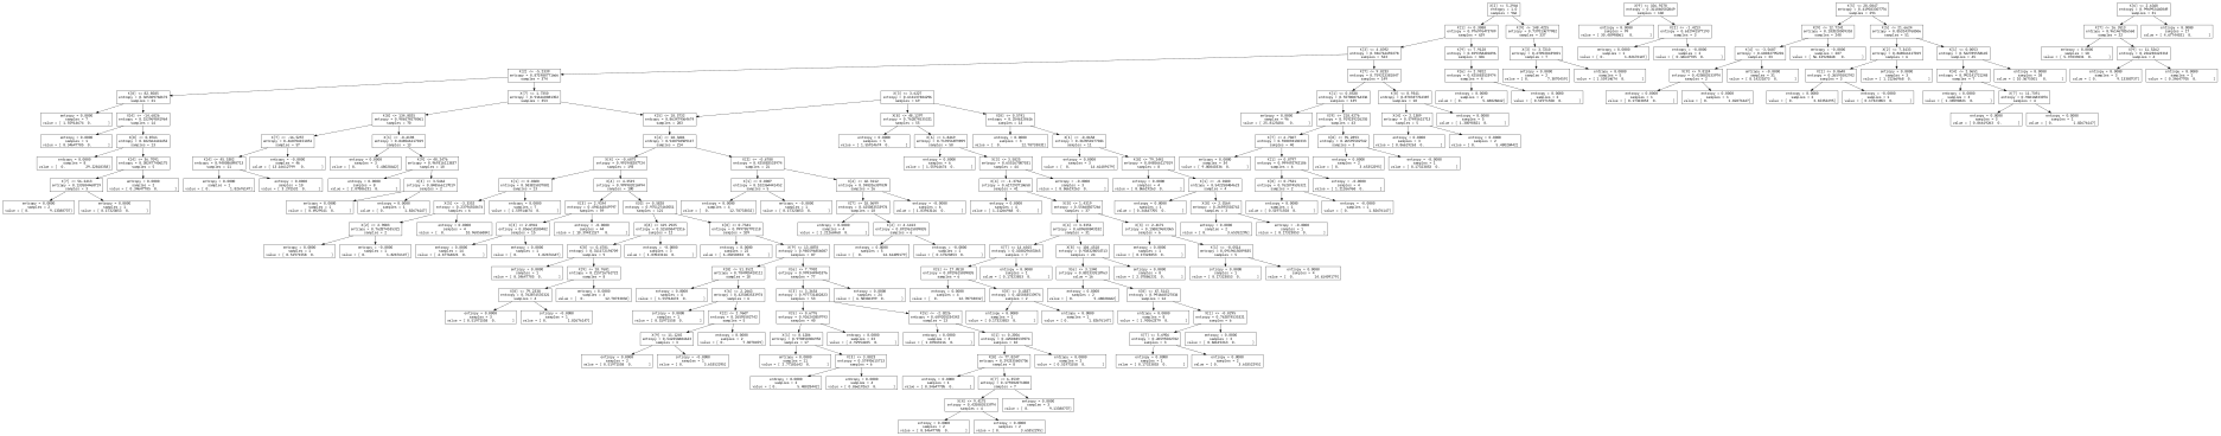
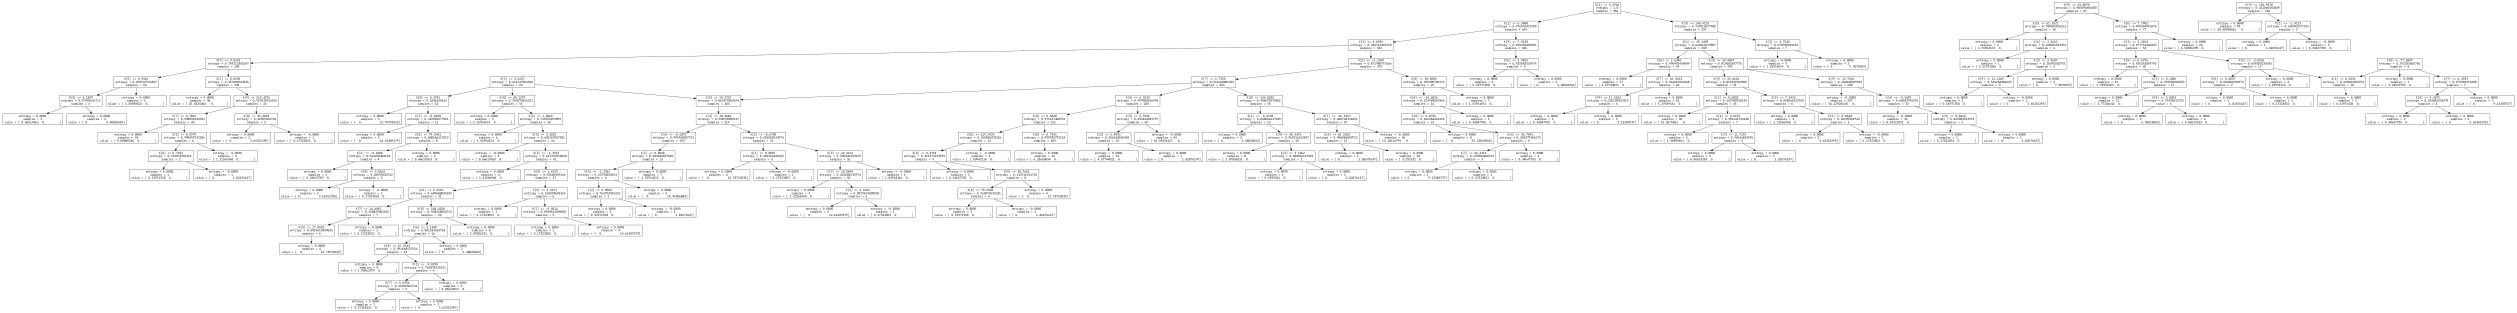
  digraph {
    fontname="IBM Plex Mono"
    node [fontname="IBM Plex Mono" shape=box]
    edge [fontname="IBM Plex Mono"]
    n1 [label="X[2] <= 5.2946\nentropy = 1.0\nsamples = 966"]
    n2 [label="X[1] <= 0.3088\nentropy = 0.976976473709\nsamples = 629"]
    n3 [label="X[9] <= 148.4215\nentropy = 0.737013677982\nsamples = 337"]
    n4 [label="X[3] <= 4.0392\nentropy = 0.946714459278\nsamples = 523"]
    n5 [label="X[9] <= 7.9120\nentropy = 0.699358401896\nsamples = 106"]
+   n6 [label="X[4] <= 19.1409\nentropy = 0.624310179857\nsamples = 330"]
    n7 [label="X[3] <= 3.7210\nentropy = 0.670920439691\nsamples = 7"]
    n8 [label="X[2] <= -5.2339\nentropy = 0.871980771666\nsamples = 374"]
    n9 [label="X[7] <= 9.8233\nentropy = 0.759213381047\nsamples = 149"]
    n10 [label="X[6] <= 2.9812\nentropy = 0.425083533974\nsamples = 4"]
    n11 [label="X[8] <= 82.8585\nentropy = 0.325309760172\nsamples = 21"]
    n12 [label="X[7] <= 1.7350\nentropy = 0.916160081352\nsamples = 353"]
    n13 [label="X[1] <= 0.0538\nentropy = 0.557008764336\nsamples = 139"]
    n14 [label="X[0] <= 0.9341\nentropy = 0.870337724387\nsamples = 10"]
    n15 [label="entropy = 0.0000\nsamples = 7\nvalue = [ 1.55914674  0.        ]"]
    n16 [label="X[4] <= -14.6826\nentropy = 0.152969841964\nsamples = 14"]
    n17 [label="X[8] <= 134.0025\nentropy = 0.906574570061\nsamples = 70"]
    n18 [label="X[5] <= 10.5732\nentropy = 0.863479564674\nsamples = 283"]
    n19 [label="entropy = 0.0000\nsamples = 1\nvalue = [ 0.34647705  0.        ]"]
    n20 [label="X[0] <= 0.8761\nentropy = 0.102364441452\nsamples = 13"]
    n21 [label="entropy = 0.0000\nsamples = 8\nvalue = [  0.          29.22818358]"]
    n22 [label="X[4] <= 36.7091\nentropy = 0.302477406175\nsamples = 5"]
    n23 [label="X[7] <= 56.2413\nentropy = 0.133584460719\nsamples = 3"]
    n24 [label="entropy = 0.0000\nsamples = 2\nvalue = [ 0.34647705  0.        ]"]
    n25 [label="entropy = 0.0000\nsamples = 2\nvalue = [ 0.          9.13380737]"]
    n26 [label="entropy = 0.0000\nsamples = 1\nvalue = [ 0.17323853  0.        ]"]
    n27 [label="X[7] <= -16.5257\nentropy = 0.468704151851\nsamples = 57"]
    n28 [label="X[1] <= -0.4198\nentropy = 0.848566117019\nsamples = 13"]
    n29 [label="X[4] <= 18.3681\nentropy = 0.948758509117\nsamples = 214"]
    n30 [label="X[4] <= 45.5302\nentropy = 0.940086890713\nsamples = 11"]
    n31 [label="entropy = -0.0000\nsamples = 46\nvalue = [ 13.16612799   0.        ]"]
    n32 [label="entropy = 0.0000\nsamples = 3\nvalue = [ 0.          5.48028442]"]
    n33 [label="X[9] <= 40.2476\nentropy = 0.969316113837\nsamples = 10"]
    n34 [label="entropy = 0.0000\nsamples = 1\nvalue = [ 0.          1.82676147]"]
    n35 [label="entropy = 0.0000\nsamples = 10\nvalue = [ 3.291532  0.      ]"]
    n36 [label="entropy = 0.0000\nsamples = 8\nvalue = [ 2.07886231  0.        ]"]
    n37 [label="X[3] <= 3.5462\nentropy = 0.848566117019\nsamples = 2"]
    n38 [label="entropy = 0.0000\nsamples = 1\nvalue = [ 0.6929541  0.       ]"]
    n39 [label="entropy = 0.0000\nsamples = 1\nvalue = [ 0.          1.82676147]"]
    n40 [label="X[4] <= -0.6075\nentropy = 0.991948207724\nsamples = 193"]
    n41 [label="X[2] <= -0.6700\nentropy = 0.425083533974\nsamples = 21"]
    n42 [label="X[3] <= 3.6227\nentropy = 0.611137384296\nsamples = 69"]
    n43 [label="X[8] <= 48.1297\nentropy = 0.762874535321\nsamples = 55"]
    n44 [label="X[0] <= 0.5741\nentropy = 0.2546320616\nsamples = 14"]
    n45 [label="X[1] <= 0.0020\nentropy = 0.583815037801\nsamples = 13"]
    n46 [label="X[4] <= 4.3519\nentropy = 0.999982016994\nsamples = 180"]
    n47 [label="X[1] <= 0.0007\nentropy = 0.102364441452\nsamples = 5"]
    n48 [label="X[4] <= 42.3112\nentropy = 0.590326307039\nsamples = 16"]
    n49 [label="X[5] <= -3.3352\nentropy = 0.23794558674\nsamples = 6"]
    n50 [label="entropy = 0.0000\nsamples = 7\nvalue = [ 1.55914674  0.        ]"]
    n51 [label="X[3] <= 2.9194\nentropy = 0.494164049797\nsamples = 59"]
    n52 [label="X[0] <= 0.5828\nentropy = 0.975127460551\nsamples = 121"]
    n53 [label="X[2] <= 2.9003\nentropy = 0.762874535321\nsamples = 2"]
    n54 [label="entropy = 0.0000\nsamples = 4\nvalue = [  0.          10.96056884]"]
    n55 [label="entropy = 0.0000\nsamples = 1\nvalue = [ 0.51971558  0.        ]"]
    n56 [label="entropy = -0.0000\nsamples = 1\nvalue = [ 0.          1.82676147]"]
    n57 [label="X[3] <= 2.8941\nentropy = 0.856618180482\nsamples = 15"]
    n58 [label="entropy = -0.0000\nsamples = 44\nvalue = [ 10.39431157   0.        ]"]
    n59 [label="X[8] <= 119.2925\nentropy = 0.515858472316\nsamples = 12"]
    n60 [label="X[0] <= 0.7341\nentropy = 0.999785770118\nsamples = 109"]
    n61 [label="entropy = 0.0000\nsamples = 14\nvalue = [ 4.67744021  0.        ]"]
    n62 [label="entropy = 0.0000\nsamples = 1\nvalue = [ 0.          1.82676147]"]
    n63 [label="X[0] <= 0.4701\nentropy = 0.311172194709\nsamples = 9"]
    n64 [label="entropy = -0.0000\nsamples = 3\nvalue = [ 1.03943116  0.        ]"]
    n65 [label="entropy = 0.0000\nsamples = 22\nvalue = [ 6.23658694  0.        ]"]
    n66 [label="X[9] <= 13.8870\nentropy = 0.985596856087\nsamples = 87"]
    n67 [label="entropy = 0.0000\nsamples = 1\nvalue = [ 0.34647705  0.        ]"]
    n68 [label="X[9] <= 18.7601\nentropy = 0.215716761722\nsamples = 8"]
    n69 [label="X[8] <= 79.2338\nentropy = 0.762874535321\nsamples = 4"]
    n70 [label="entropy = 0.0000\nsamples = 4\nvalue = [  0.          12.78733032]"]
    n71 [label="entropy = 0.0000\nsamples = 3\nvalue = [ 0.51971558  0.        ]"]
    n72 [label="entropy = -0.0000\nsamples = 1\nvalue = [ 0.          1.82676147]"]
    n73 [label="X[8] <= 51.3521\nentropy = 0.704905410111\nsamples = 10"]
    n74 [label="X[6] <= 7.7902\nentropy = 0.999344941876\nsamples = 77"]
    n75 [label="entropy = 0.0000\nsamples = 4\nvalue = [ 1.55914674  0.        ]"]
    n76 [label="X[6] <= 2.2663\nentropy = 0.425083533974\nsamples = 6"]
    n77 [label="X[3] <= 3.3654\nentropy = 0.977731402823\nsamples = 53"]
    n78 [label="entropy = 0.0000\nsamples = 24\nvalue = [ 6.58306399  0.        ]"]
    n79 [label="entropy = 0.0000\nsamples = 1\nvalue = [ 0.51971558  0.        ]"]
    n80 [label="X[2] <= 2.9607\nentropy = 0.26595502742\nsamples = 5"]
    n81 [label="X[9] <= 11.1245\nentropy = 0.542258484623\nsamples = 3"]
    n82 [label="entropy = 0.0000\nsamples = 2\nvalue = [ 0.         7.3070459]"]
    n83 [label="entropy = 0.0000\nsamples = 2\nvalue = [ 0.51971558  0.        ]"]
    n84 [label="entropy = -0.0000\nsamples = 1\nvalue = [ 0.          3.65352295]"]
    n85 [label="X[5] <= 0.6776\nentropy = 0.926243859793\nsamples = 40"]
    n86 [label="X[5] <= -2.0226\nentropy = 0.609205334342\nsamples = 13"]
    n87 [label="X[1] <= 0.1286\nentropy = 0.970350306953\nsamples = 17"]
    n88 [label="entropy = 0.0000\nsamples = 23\nvalue = [ 6.92954105  0.        ]"]
    n89 [label="entropy = 0.0000\nsamples = 3\nvalue = [ 1.03943116  0.        ]"]
    n90 [label="X[1] <= 0.2056\nentropy = 0.425083533974\nsamples = 10"]
    n91 [label="entropy = 0.0000\nsamples = 11\nvalue = [ 2.77181642  0.        ]"]
-   n92 [label="X[3] <= 3.0823\nentropy = 0.57495615713\nsamples = 6"]
+   n92 [label="X[3] <= 3.0823\nentropy = 0.57495615713\nvalue = 6"]
    n93 [label="entropy = 0.0000\nsamples = 2\nvalue = [ 0.          5.48028442]"]
    n94 [label="entropy = 0.0000\nsamples = 4\nvalue = [ 0.86619263  0.        ]"]
    n95 [label="X[8] <= 77.8247\nentropy = 0.292335605756\nsamples = 8"]
    n96 [label="entropy = 0.0000\nsamples = 2\nvalue = [ 0.51971558  0.        ]"]
    n97 [label="entropy = 0.0000\nsamples = 1\nvalue = [ 0.34647705  0.        ]"]
    n98 [label="X[7] <= 6.3539\nentropy = 0.175902271008\nsamples = 7"]
    n99 [label="X[4] <= 9.4175\nentropy = 0.425083533974\nsamples = 4"]
    n100 [label="entropy = 0.0000\nsamples = 3\nvalue = [ 0.          9.13380737]"]
    n101 [label="entropy = 0.0000\nsamples = 2\nvalue = [ 0.34647705  0.        ]"]
    n102 [label="entropy = 0.0000\nsamples = 2\nvalue = [ 0.          3.65352295]"]
    n103 [label="entropy = 0.0000\nsamples = 4\nvalue = [  0.          12.78733032]"]
    n104 [label="entropy = -0.0000\nsamples = 1\nvalue = [ 0.17323853  0.        ]"]
    n105 [label="X[7] <= 10.0699\nentropy = 0.425083533974\nsamples = 10"]
    n106 [label="entropy = -0.0000\nsamples = 6\nvalue = [ 1.03943116  0.        ]"]
    n107 [label="entropy = 0.0000\nsamples = 4\nvalue = [ 1.21266968  0.        ]"]
    n108 [label="X[2] <= 4.1413\nentropy = 0.0919615009835\nsamples = 6"]
    n109 [label="entropy = 0.0000\nsamples = 5\nvalue = [  0.          14.61409179]"]
    n110 [label="entropy = -0.0000\nsamples = 1\nvalue = [ 0.17323853  0.        ]"]
    n111 [label="entropy = 0.0000\nsamples = 5\nvalue = [ 1.55914674  0.        ]"]
    n112 [label="X[6] <= 1.8469\nentropy = 0.713956879899\nsamples = 50"]
    n113 [label="entropy = 0.0000\nsamples = 3\nvalue = [  0.          12.78733032]"]
    n114 [label="X[1] <= -0.0658\nentropy = 0.367850177021\nsamples = 11"]
    n115 [label="entropy = 0.0000\nsamples = 6\nvalue = [ 1.55914674  0.        ]"]
    n116 [label="X[3] <= 3.5825\nentropy = 0.655167007031\nsamples = 44"]
    n117 [label="X[4] <= -1.3762\nentropy = 0.617293710658\nsamples = 41"]
    n118 [label="entropy = -0.0000\nsamples = 3\nvalue = [ 0.86619263  0.        ]"]
    n119 [label="entropy = 0.0000\nsamples = 4\nvalue = [ 1.21266968  0.        ]"]
    n120 [label="X[0] <= 1.4319\nentropy = 0.55660507266\nsamples = 37"]
    n121 [label="X[4] <= 3.3351\nentropy = 0.689680843182\nsamples = 31"]
    n122 [label="X[3] <= 2.4171\nentropy = 0.158829603365\nsamples = 6"]
    n123 [label="X[7] <= 14.6015\nentropy = 0.158829603365\nsamples = 7"]
    n124 [label="X[8] <= 104.4518\nentropy = 0.938328054713\nsamples = 24"]
    n125 [label="entropy = 0.0000\nsamples = 1\nvalue = [ 0.17323853  0.        ]"]
    n126 [label="X[1] <= -0.0514\nentropy = 0.0919615009835\nsamples = 5"]
    n127 [label="X[5] <= 17.0518\nentropy = 0.0919615009835\nsamples = 6"]
    n128 [label="entropy = 0.0000\nsamples = 1\nvalue = [ 0.17323853  0.        ]"]
-   n129 [label="X[6] <= 3.1340\nentropy = 0.801333510763\nvalue = 16"]
+   n129 [label="X[6] <= 3.1340\nentropy = 0.801333510763\nsamples = 16"]
    n130 [label="entropy = 0.0000\nsamples = 8\nvalue = [ 2.07886231  0.        ]"]
    n131 [label="entropy = 0.0000\nsamples = 4\nvalue = [  0.          12.78733032]"]
    n132 [label="X[0] <= 0.4837\nentropy = 0.425083533974\nsamples = 2"]
    n133 [label="entropy = 0.0000\nsamples = 1\nvalue = [ 0.17323853  0.        ]"]
    n134 [label="entropy = 0.0000\nsamples = 1\nvalue = [ 0.          1.82676147]"]
    n135 [label="entropy = 0.0000\nsamples = 2\nvalue = [ 0.          5.48028442]"]
    n136 [label="X[8] <= 67.5143\nentropy = 0.991668527034\nsamples = 14"]
    n137 [label="entropy = 0.0000\nsamples = 8\nvalue = [ 1.90562379  0.        ]"]
    n138 [label="X[1] <= -0.0295\nentropy = 0.762874535321\nsamples = 6"]
    n139 [label="X[7] <= 5.6956\nentropy = 0.26595502742\nsamples = 3"]
    n140 [label="entropy = 0.0000\nsamples = 3\nvalue = [ 0.86619263  0.        ]"]
    n141 [label="entropy = 0.0000\nsamples = 1\nvalue = [ 0.17323853  0.        ]"]
    n142 [label="entropy = 0.0000\nsamples = 2\nvalue = [ 0.          3.65352295]"]
    n143 [label="entropy = 0.0000\nsamples = 1\nvalue = [ 0.17323853  0.        ]"]
    n144 [label="entropy = 0.0000\nsamples = 4\nvalue = [  0.          14.61409179]"]
    n145 [label="entropy = 0.0000\nsamples = 3\nvalue = [  0.          14.61409179]"]
    n146 [label="X[8] <= 79.2441\nentropy = 0.848566117019\nsamples = 8"]
    n147 [label="entropy = 0.0000\nsamples = 4\nvalue = [ 0.86619263  0.        ]"]
    n148 [label="X[1] <= -0.0100\nentropy = 0.542258484623\nsamples = 4"]
    n149 [label="entropy = 0.0000\nsamples = 1\nvalue = [ 0.34647705  0.        ]"]
    n150 [label="X[0] <= 2.0164\nentropy = 0.26595502742\nsamples = 3"]
    n151 [label="entropy = 0.0000\nsamples = 2\nvalue = [ 0.          3.65352295]"]
    n152 [label="entropy = -0.0000\nsamples = 1\nvalue = [ 0.17323853  0.        ]"]
    n153 [label="entropy = 0.0000\nsamples = 96\nvalue = [ 25.8125404   0.       ]"]
    n154 [label="X[9] <= 210.4276\nentropy = 0.919239226255\nsamples = 43"]
    n155 [label="X[4] <= 2.1389\nentropy = 0.57495615713\nsamples = 5"]
    n156 [label="entropy = 0.0000\nsamples = 5\nvalue = [ 1.38590821  0.        ]"]
    n157 [label="X[7] <= 6.7067\nentropy = 0.598094130333\nsamples = 40"]
    n158 [label="X[8] <= 91.2893\nentropy = 0.26595502742\nsamples = 3"]
    n159 [label="entropy = 0.0000\nsamples = 34\nvalue = [ 9.00840336  0.        ]"]
    n160 [label="X[1] <= 0.0797\nentropy = 0.999492742186\nsamples = 6"]
    n161 [label="entropy = 0.0000\nsamples = 2\nvalue = [ 0.          3.65352295]"]
    n162 [label="entropy = -0.0000\nsamples = 1\nvalue = [ 0.17323853  0.        ]"]
    n163 [label="X[0] <= 0.7521\nentropy = 0.762874535321\nsamples = 2"]
    n164 [label="entropy = -0.0000\nsamples = 4\nvalue = [ 1.21266968  0.        ]"]
    n165 [label="entropy = 0.0000\nsamples = 1\nvalue = [ 0.51971558  0.        ]"]
    n166 [label="entropy = -0.0000\nsamples = 1\nvalue = [ 0.          1.82676147]"]
    n167 [label="entropy = 0.0000\nsamples = 3\nvalue = [ 0.86619263  0.        ]"]
    n168 [label="entropy = 0.0000\nsamples = 2\nvalue = [ 0.          5.48028442]"]
    n169 [label="entropy = 0.0000\nsamples = 2\nvalue = [ 0.          5.48028442]"]
    n170 [label="entropy = 0.0000\nsamples = 2\nvalue = [ 0.51971558  0.        ]"]
    n171 [label="X[9] <= 156.9270\nentropy = 0.311060502849\nsamples = 102"]
    n172 [label="entropy = 0.0000\nsamples = 99\nvalue = [ 30.48998061   0.        ]"]
    n173 [label="X[2] <= -1.4213\nentropy = 0.632941577193\nsamples = 3"]
    n174 [label="entropy = 0.0000\nsamples = 1\nvalue = [ 0.          1.82676147]"]
    n175 [label="entropy = -0.0000\nsamples = 2\nvalue = [ 0.34647705  0.        ]"]
    n176 [label="X[5] <= 20.0847\nentropy = 0.419583307776\nsamples = 291"]
-   n177 [label="X[6] <= 2.6340\nentropy = 0.996992440049\nsamples = 31"]
+   n177 [label="X[6] <= 2.6340\nentropy = 0.996992440049\nsamples = 39"]
    n178 [label="entropy = 0.0000\nsamples = 2\nvalue = [ 0.         7.3070459]"]
    n179 [label="entropy = 0.0000\nsamples = 5\nvalue = [ 1.55914674  0.        ]"]
    n180 [label="X[9] <= 12.7241\nentropy = 0.182028509353\nsamples = 240"]
    n181 [label="X[5] <= 21.6624\nentropy = 0.853243768506\nsamples = 51"]
    n182 [label="X[7] <= 16.3513\nentropy = 0.961467826568\nsamples = 22"]
    n183 [label="entropy = 0.0000\nsamples = 17\nvalue = [ 4.67744021  0.        ]"]
    n184 [label="X[4] <= -3.5687\nentropy = 0.68032795201\nsamples = 33"]
    n185 [label="entropy = -0.0000\nsamples = 207\nvalue = [ 56.12928248   0.        ]"]
    n186 [label="X[2] <= 7.3433\nentropy = 0.848566117019\nsamples = 6"]
    n187 [label="X[1] <= 0.0053\nentropy = 0.542789558145\nsamples = 45"]
    n188 [label="X[9] <= 9.8124\nentropy = 0.425083533974\nsamples = 2"]
    n189 [label="entropy = -0.0000\nsamples = 31\nvalue = [ 8.14221073  0.        ]"]
    n190 [label="entropy = 0.0000\nsamples = 1\nvalue = [ 0.17323853  0.        ]"]
    n191 [label="entropy = 0.0000\nsamples = 1\nvalue = [ 0.          1.82676147]"]
    n192 [label="X[1] <= 0.8640\nentropy = 0.26595502742\nsamples = 3"]
    n193 [label="entropy = 0.0000\nsamples = 3\nvalue = [ 1.21266968  0.        ]"]
    n194 [label="X[4] <= 2.0651\nentropy = 0.992141721248\nsamples = 7"]
    n195 [label="entropy = 0.0000\nsamples = 38\nvalue = [ 10.5675501   0.       ]"]
    n196 [label="entropy = 0.0000\nsamples = 2\nvalue = [ 0.          3.65352295]"]
    n197 [label="entropy = -0.0000\nsamples = 1\nvalue = [ 0.17323853  0.        ]"]
    n198 [label="entropy = 0.0000\nsamples = 3\nvalue = [ 1.38590821  0.        ]"]
    n199 [label="X[7] <= 11.7191\nentropy = 0.90616833076\nsamples = 4"]
    n200 [label="entropy = 0.0000\nsamples = 3\nvalue = [ 0.86619263  0.        ]"]
    n201 [label="entropy = 0.0000\nsamples = 1\nvalue = [ 0.          1.82676147]"]
    n202 [label="entropy = 0.0000\nsamples = 18\nvalue = [ 5.37039431  0.        ]"]
    n203 [label="X[9] <= 11.5262\nentropy = 0.226230423313\nsamples = 4"]
    n204 [label="entropy = 0.0000\nsamples = 3\nvalue = [ 0.          9.13380737]"]
    n205 [label="entropy = 0.0000\nsamples = 1\nvalue = [ 0.34647705  0.        ]"]
    n1 -> n2
    n1 -> n3
    n2 -> n4
    n2 -> n5
+   n3 -> n6
    n3 -> n7
    n4 -> n8
    n4 -> n9
    n5 -> n10
+   n6 -> n176
+   n6 -> n177
    n7 -> n178
    n7 -> n179
    n8 -> n11
    n8 -> n12
    n9 -> n13
    n9 -> n14
    n10 -> n169
    n10 -> n170
    n11 -> n15
    n11 -> n16
    n12 -> n17
    n12 -> n18
    n13 -> n153
    n13 -> n154
    n14 -> n155
    n14 -> n156
    n16 -> n19
    n16 -> n20
    n17 -> n27
    n17 -> n28
    n18 -> n29
    n20 -> n21
    n20 -> n22
    n22 -> n23
    n22 -> n24
    n23 -> n25
    n23 -> n26
    n27 -> n30
    n27 -> n31
    n28 -> n32
    n28 -> n33
    n29 -> n40
    n29 -> n41
    n30 -> n34
    n30 -> n35
    n33 -> n36
    n33 -> n37
    n37 -> n38
    n37 -> n39
    n40 -> n45
-   n40 -> n46
+   n12 -> n46
    n41 -> n47
    n41 -> n48
    n42 -> n18
    n42 -> n43
    n42 -> n44
    n43 -> n111
    n43 -> n112
    n44 -> n113
    n44 -> n114
    n45 -> n49
    n45 -> n50
    n46 -> n51
    n46 -> n52
    n47 -> n103
    n47 -> n104
    n48 -> n105
    n48 -> n106
    n49 -> n53
    n49 -> n54
    n51 -> n57
    n51 -> n58
    n52 -> n59
    n52 -> n60
    n53 -> n55
    n53 -> n56
    n57 -> n61
    n57 -> n62
    n59 -> n63
    n59 -> n64
    n60 -> n65
-   n60 -> n66
    n63 -> n67
    n63 -> n68
    n66 -> n73
    n66 -> n74
    n68 -> n69
    n68 -> n70
    n69 -> n71
    n69 -> n72
    n73 -> n75
    n73 -> n76
    n74 -> n77
    n74 -> n78
    n76 -> n79
    n76 -> n80
    n77 -> n85
    n77 -> n86
    n80 -> n81
    n80 -> n82
    n81 -> n83
    n81 -> n84
    n85 -> n87
    n85 -> n88
    n86 -> n89
    n86 -> n90
    n87 -> n91
    n87 -> n92
-   n90 -> n95
+   n95 -> n90
    n90 -> n96
    n92 -> n93
    n92 -> n94
    n95 -> n97
    n95 -> n98
    n98 -> n99
    n98 -> n100
    n99 -> n101
    n99 -> n102
    n105 -> n107
    n105 -> n108
    n108 -> n109
    n108 -> n110
    n112 -> n115
    n112 -> n116
    n114 -> n145
    n114 -> n146
    n116 -> n117
    n116 -> n118
    n117 -> n119
    n117 -> n120
    n120 -> n121
    n120 -> n122
    n121 -> n123
    n121 -> n124
    n122 -> n125
    n122 -> n126
    n123 -> n127
    n123 -> n128
    n124 -> n129
    n124 -> n130
    n126 -> n143
    n126 -> n144
    n127 -> n131
-   n127 -> n132
+   n86 -> n132
    n129 -> n135
    n129 -> n136
    n132 -> n133
    n132 -> n134
    n136 -> n137
    n136 -> n138
    n138 -> n139
    n138 -> n140
    n139 -> n141
    n139 -> n142
    n146 -> n147
    n146 -> n148
    n148 -> n149
    n148 -> n150
    n150 -> n151
    n150 -> n152
    n154 -> n157
    n154 -> n158
    n155 -> n167
    n155 -> n168
    n157 -> n159
    n157 -> n160
    n158 -> n161
    n158 -> n162
    n160 -> n163
    n160 -> n164
    n163 -> n165
    n163 -> n166
    n171 -> n172
    n171 -> n173
    n173 -> n174
    n173 -> n175
    n176 -> n180
    n176 -> n181
    n177 -> n182
    n177 -> n183
    n180 -> n184
    n180 -> n185
    n181 -> n186
    n181 -> n187
    n182 -> n202
    n182 -> n203
    n184 -> n188
    n184 -> n189
    n186 -> n192
    n186 -> n193
    n187 -> n194
    n187 -> n195
    n188 -> n190
    n188 -> n191
    n192 -> n196
    n192 -> n197
    n194 -> n198
    n194 -> n199
    n199 -> n200
    n199 -> n201
    n203 -> n204
    n203 -> n205
  }
